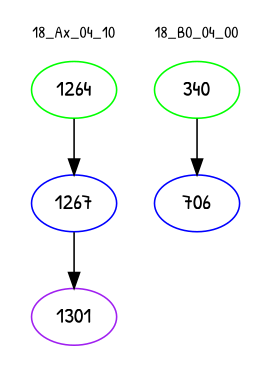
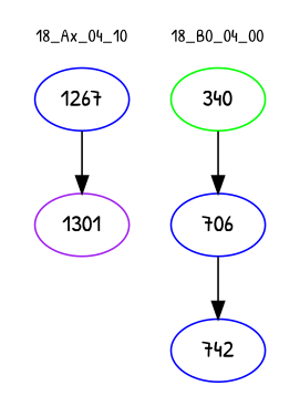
  digraph {
    fontname="Patrick Hand"
    node [color=blue fontname="Patrick Hand"]
    edge [color=black fontname="Patrick Hand"]
-   n1 [color=green label=1264]
    n2 [label=1267]
    n3 [color=purple label=1301]
    n4 [color=green label=340]
    n5 [label=706]
+   n6 [label=742]
    subgraph cluster_1 {
      color=white
      fontsize=10
      label="18_Ax_04_10"
-     n1
      n2
      n3
    }
    subgraph cluster_2 {
      color=white
      fontsize=10
      label="18_B0_04_00"
      n4
      n5
+     n6
    }
-   n1 -> n2
    n2 -> n3
    n4 -> n5
+   n5 -> n6
  }
